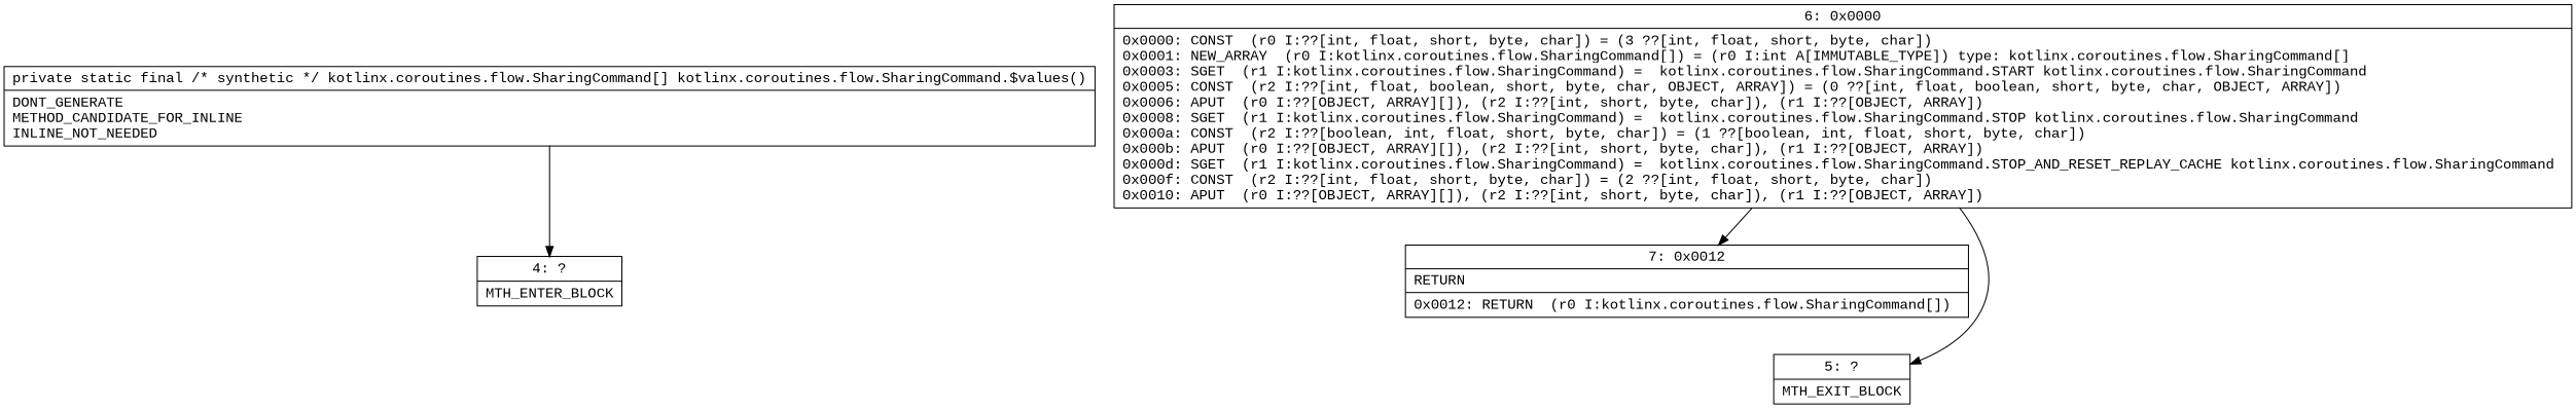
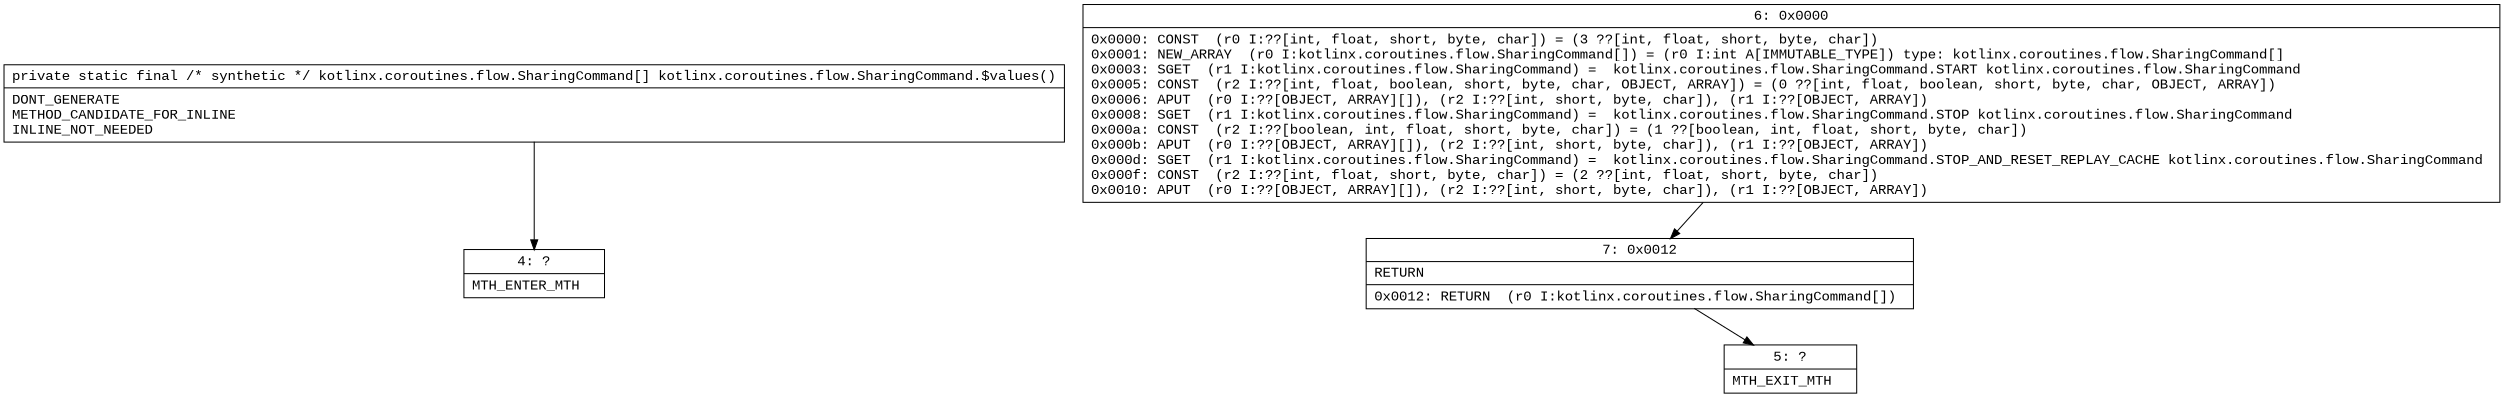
  digraph {
    fontname="Liberation Mono"
    node [fontname="Liberation Mono" shape=record]
    edge [fontname="Liberation Mono"]
-   n1 [label="{4\:\ ?|MTH_ENTER_BLOCK\l}"]
+   n1 [label="{4\:\ ?|MTH_ENTER_MTH\l}"]
    n2 [label="{6\:\ 0x0000|0x0000: CONST  (r0 I:??[int, float, short, byte, char]) = (3 ??[int, float, short, byte, char]) \l0x0001: NEW_ARRAY  (r0 I:kotlinx.coroutines.flow.SharingCommand[]) = (r0 I:int A[IMMUTABLE_TYPE]) type: kotlinx.coroutines.flow.SharingCommand[] \l0x0003: SGET  (r1 I:kotlinx.coroutines.flow.SharingCommand) =  kotlinx.coroutines.flow.SharingCommand.START kotlinx.coroutines.flow.SharingCommand \l0x0005: CONST  (r2 I:??[int, float, boolean, short, byte, char, OBJECT, ARRAY]) = (0 ??[int, float, boolean, short, byte, char, OBJECT, ARRAY]) \l0x0006: APUT  (r0 I:??[OBJECT, ARRAY][]), (r2 I:??[int, short, byte, char]), (r1 I:??[OBJECT, ARRAY]) \l0x0008: SGET  (r1 I:kotlinx.coroutines.flow.SharingCommand) =  kotlinx.coroutines.flow.SharingCommand.STOP kotlinx.coroutines.flow.SharingCommand \l0x000a: CONST  (r2 I:??[boolean, int, float, short, byte, char]) = (1 ??[boolean, int, float, short, byte, char]) \l0x000b: APUT  (r0 I:??[OBJECT, ARRAY][]), (r2 I:??[int, short, byte, char]), (r1 I:??[OBJECT, ARRAY]) \l0x000d: SGET  (r1 I:kotlinx.coroutines.flow.SharingCommand) =  kotlinx.coroutines.flow.SharingCommand.STOP_AND_RESET_REPLAY_CACHE kotlinx.coroutines.flow.SharingCommand \l0x000f: CONST  (r2 I:??[int, float, short, byte, char]) = (2 ??[int, float, short, byte, char]) \l0x0010: APUT  (r0 I:??[OBJECT, ARRAY][]), (r2 I:??[int, short, byte, char]), (r1 I:??[OBJECT, ARRAY]) \l}"]
    n3 [label="{7\:\ 0x0012|RETURN\l|0x0012: RETURN  (r0 I:kotlinx.coroutines.flow.SharingCommand[]) \l}"]
-   n4 [label="{5\:\ ?|MTH_EXIT_BLOCK\l}"]
+   n4 [label="{5\:\ ?|MTH_EXIT_MTH\l}"]
    n5 [label="{private static final \/* synthetic *\/ kotlinx.coroutines.flow.SharingCommand[] kotlinx.coroutines.flow.SharingCommand.$values()  | DONT_GENERATE\lMETHOD_CANDIDATE_FOR_INLINE\lINLINE_NOT_NEEDED\l}"]
    n2 -> n3
-   n2 -> n4
+   n3 -> n4
    n5 -> n1
  }
